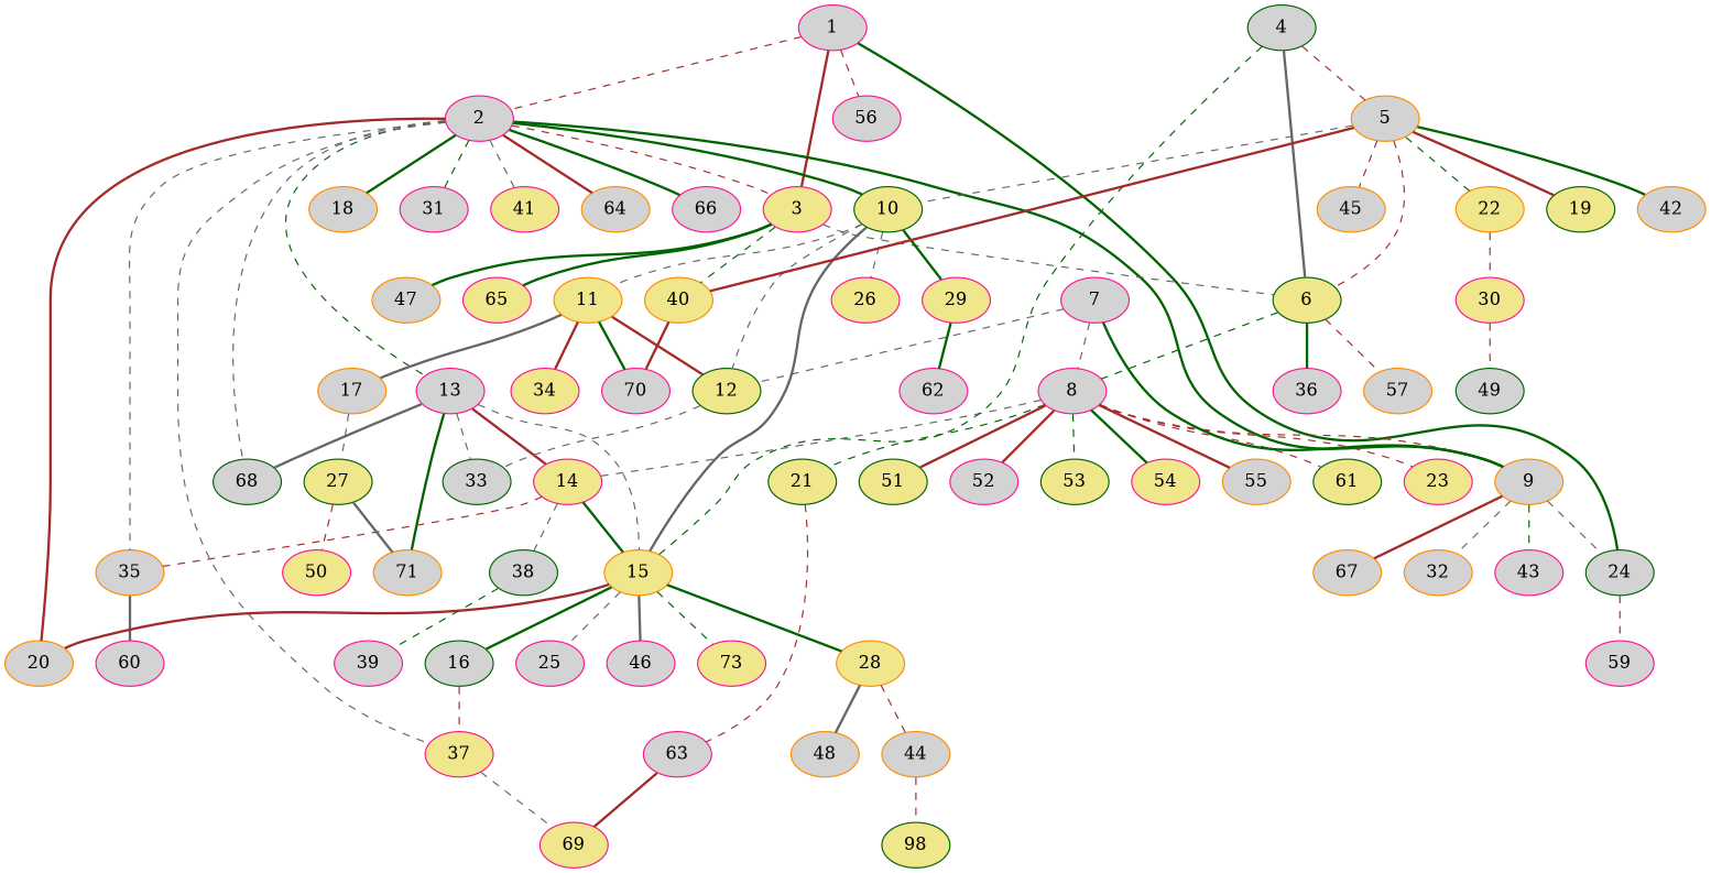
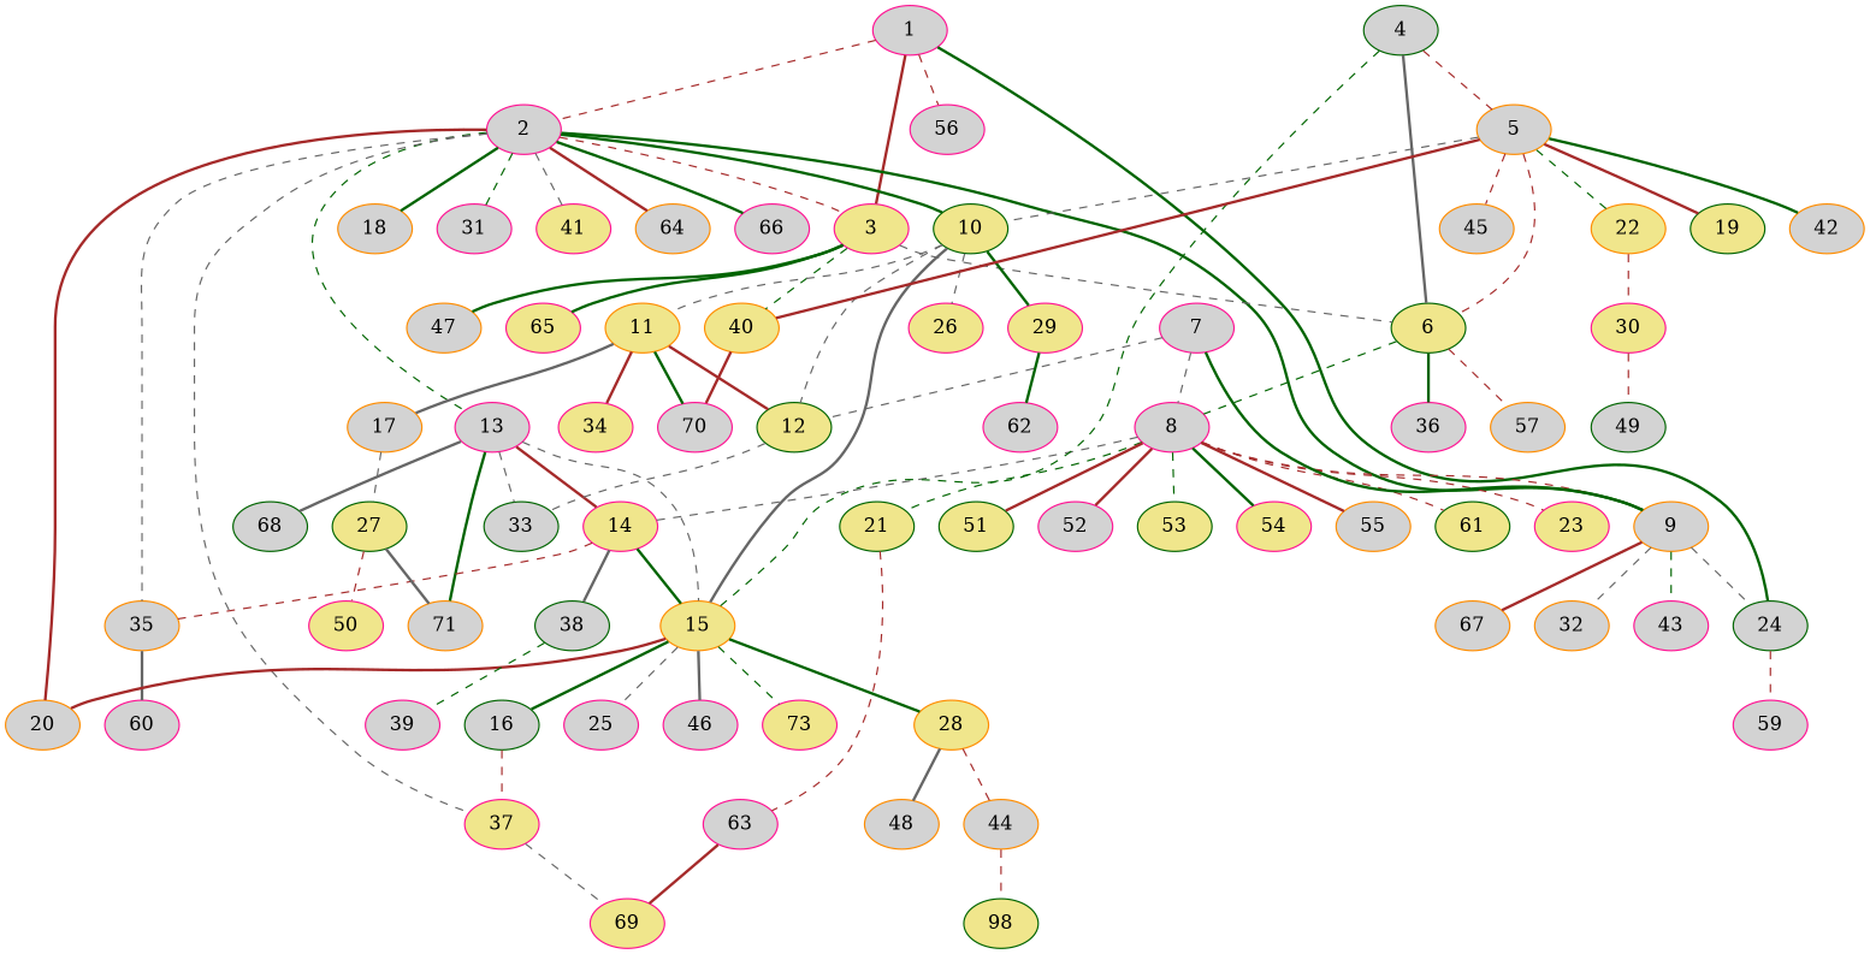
  graph {
    node [color=deeppink fillcolor=lightgrey style=filled]
    edge [color=brown style=dashed]
    1
    2
    3 [fillcolor=khaki]
    24 [color=darkgreen]
    56
    9 [color=darkorange]
    10 [color=darkgreen fillcolor=khaki]
    13
    18 [color=darkorange]
    20 [color=darkorange]
    31
    35 [color=darkorange]
    37 [fillcolor=khaki]
    41 [fillcolor=khaki]
    64 [color=darkorange]
    66
    68 [color=darkgreen]
    6 [color=darkgreen fillcolor=khaki]
    40 [color=darkorange fillcolor=khaki]
    47 [color=darkorange]
    65 [fillcolor=khaki]
    59
    32 [color=darkorange]
    43
    67 [color=darkorange]
    15 [color=darkorange fillcolor=khaki]
    12 [color=darkgreen fillcolor=khaki]
    11 [color=darkorange fillcolor=khaki]
    26 [fillcolor=khaki]
    29 [fillcolor=khaki]
    14 [fillcolor=khaki]
    33 [color=darkgreen]
    71 [color=darkorange]
    60
    69 [fillcolor=khaki]
    8
    36
    57 [color=darkorange]
    70
    4 [color=darkgreen]
    5 [color=darkorange]
    19 [color=darkgreen fillcolor=khaki]
    22 [color=darkorange fillcolor=khaki]
    42 [color=darkorange]
    45 [color=darkorange]
    16 [color=darkgreen]
    25
    28 [color=darkorange fillcolor=khaki]
    46
    n50 [fillcolor=khaki label=73]
    30 [fillcolor=khaki]
    21 [color=darkgreen fillcolor=khaki]
    23 [fillcolor=khaki]
    51 [color=darkgreen fillcolor=khaki]
    52
    53 [color=darkgreen fillcolor=khaki]
    54 [fillcolor=khaki]
    55 [color=darkorange]
    61 [color=darkgreen fillcolor=khaki]
    7
    38 [color=darkgreen]
    63
    17 [color=darkorange]
    34 [fillcolor=khaki]
    62
    27 [color=darkgreen fillcolor=khaki]
    39
    44 [color=darkorange]
    48 [color=darkorange]
    50 [fillcolor=khaki]
    49 [color=darkgreen]
    n72 [color=darkgreen fillcolor=khaki label=98]
    1 -- 2
    1 -- 3 [style=bold]
    1 -- 24 [color=darkgreen style=bold]
    1 -- 56
    2 -- 3
    2 -- 9 [color=darkgreen style=bold]
    2 -- 10 [color=darkgreen style=bold]
    2 -- 13 [color=darkgreen]
    2 -- 18 [color=darkgreen style=bold]
    2 -- 20 [style=bold]
    2 -- 31 [color=darkgreen]
    2 -- 35 [color=gray40]
    2 -- 37 [color=gray40]
    2 -- 41 [color=gray40]
    2 -- 64 [style=bold]
    2 -- 66 [color=darkgreen style=bold]
-   2 -- 68 [color=gray40]
    3 -- 6 [color=gray40]
    3 -- 40 [color=darkgreen]
    3 -- 47 [color=darkgreen style=bold]
    3 -- 65 [color=darkgreen style=bold]
    24 -- 59
    9 -- 24 [color=gray40]
    9 -- 32 [color=gray40]
    9 -- 43 [color=darkgreen]
    9 -- 67 [style=bold]
    10 -- 15 [color=gray40 style=bold]
    10 -- 12 [color=gray40]
    10 -- 11 [color=gray40]
    10 -- 26 [color=gray40]
    10 -- 29 [color=darkgreen style=bold]
    13 -- 68 [color=gray40 style=bold]
    13 -- 15 [color=gray40]
    13 -- 14 [style=bold]
    13 -- 33 [color=gray40]
    13 -- 71 [color=darkgreen style=bold]
    35 -- 60 [color=gray40 style=bold]
    37 -- 69 [color=gray40]
    6 -- 8 [color=darkgreen]
    6 -- 36 [color=darkgreen style=bold]
    6 -- 57
    40 -- 70 [style=bold]
    15 -- 20 [style=bold]
    15 -- 16 [color=darkgreen style=bold]
    15 -- 25 [color=gray40]
    15 -- 28 [color=darkgreen style=bold]
    15 -- 46 [color=gray40 style=bold]
    15 -- n50 [color=darkgreen]
    12 -- 33 [color=gray40]
    11 -- 12 [style=bold]
    11 -- 70 [color=darkgreen style=bold]
    11 -- 17 [color=gray40 style=bold]
    11 -- 34 [style=bold]
    29 -- 62 [color=darkgreen style=bold]
    14 -- 35
    14 -- 15 [color=darkgreen style=bold]
-   14 -- 38 [color=gray40]
+   14 -- 38 [color=gray40 style=bold]
    8 -- 9
    8 -- 14 [color=gray40]
    8 -- 21 [color=darkgreen]
    8 -- 23
    8 -- 51 [style=bold]
    8 -- 52 [style=bold]
    8 -- 53 [color=darkgreen]
    8 -- 54 [color=darkgreen style=bold]
    8 -- 55 [style=bold]
    8 -- 61
    4 -- 6 [color=gray40 style=bold]
    4 -- 15 [color=darkgreen]
    4 -- 5
    5 -- 10 [color=gray40]
    5 -- 6
    5 -- 40 [style=bold]
    5 -- 19 [style=bold]
    5 -- 22 [color=darkgreen]
    5 -- 42 [color=darkgreen style=bold]
    5 -- 45
    22 -- 30
    16 -- 37
    28 -- 44
    28 -- 48 [color=gray40 style=bold]
    30 -- 49
    21 -- 63
    7 -- 9 [color=darkgreen style=bold]
    7 -- 12 [color=gray40]
    7 -- 8 [color=gray40]
    38 -- 39 [color=darkgreen]
    63 -- 69 [style=bold]
    17 -- 27 [color=gray40]
    27 -- 71 [color=gray40 style=bold]
    27 -- 50
    44 -- n72
  }
